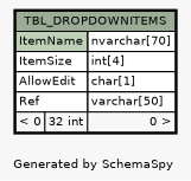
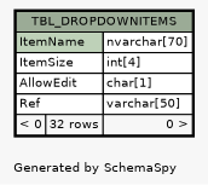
  digraph {
    bgcolor="#f7f7f7"
    fontname=Helvetica
    fontsize=11
    label="\nGenerated by SchemaSpy"
    labeljust=l
    nodesep=0.18
    rankdir=RL
    ranksep=0.46
-   n1 [fontname=Helvetica fontsize=11 label=<     <TABLE BORDER="2" CELLBORDER="1" CELLSPACING="0" BGCOLOR="#ffffff">       <TR><TD COLSPAN="3" BGCOLOR="#9bab96" ALIGN="CENTER">TBL_DROPDOWNITEMS</TD></TR>       <TR><TD PORT="ItemName" COLSPAN="2" BGCOLOR="#bed1b8" ALIGN="LEFT">ItemName</TD><TD PORT="ItemName.type" ALIGN="LEFT">nvarchar[70]</TD></TR>       <TR><TD PORT="ItemSize" COLSPAN="2" ALIGN="LEFT">ItemSize</TD><TD PORT="ItemSize.type" ALIGN="LEFT">int[4]</TD></TR>       <TR><TD PORT="AllowEdit" COLSPAN="2" ALIGN="LEFT">AllowEdit</TD><TD PORT="AllowEdit.type" ALIGN="LEFT">char[1]</TD></TR>       <TR><TD PORT="Ref" COLSPAN="2" ALIGN="LEFT">Ref</TD><TD PORT="Ref.type" ALIGN="LEFT">varchar[50]</TD></TR>       <TR><TD ALIGN="LEFT" BGCOLOR="#f7f7f7">&lt; 0</TD><TD ALIGN="RIGHT" BGCOLOR="#f7f7f7">32 int</TD><TD ALIGN="RIGHT" BGCOLOR="#f7f7f7">0 &gt;</TD></TR>     </TABLE>> shape=plaintext]
+   n1 [fontname=Helvetica fontsize=11 label=<     <TABLE BORDER="2" CELLBORDER="1" CELLSPACING="0" BGCOLOR="#ffffff">       <TR><TD COLSPAN="3" BGCOLOR="#9bab96" ALIGN="CENTER">TBL_DROPDOWNITEMS</TD></TR>       <TR><TD PORT="ItemName" COLSPAN="2" BGCOLOR="#bed1b8" ALIGN="LEFT">ItemName</TD><TD PORT="ItemName.type" ALIGN="LEFT">nvarchar[70]</TD></TR>       <TR><TD PORT="ItemSize" COLSPAN="2" ALIGN="LEFT">ItemSize</TD><TD PORT="ItemSize.type" ALIGN="LEFT">int[4]</TD></TR>       <TR><TD PORT="AllowEdit" COLSPAN="2" ALIGN="LEFT">AllowEdit</TD><TD PORT="AllowEdit.type" ALIGN="LEFT">char[1]</TD></TR>       <TR><TD PORT="Ref" COLSPAN="2" ALIGN="LEFT">Ref</TD><TD PORT="Ref.type" ALIGN="LEFT">varchar[50]</TD></TR>       <TR><TD ALIGN="LEFT" BGCOLOR="#f7f7f7">&lt; 0</TD><TD ALIGN="RIGHT" BGCOLOR="#f7f7f7">32 rows</TD><TD ALIGN="RIGHT" BGCOLOR="#f7f7f7">0 &gt;</TD></TR>     </TABLE>> shape=plaintext]
  }
